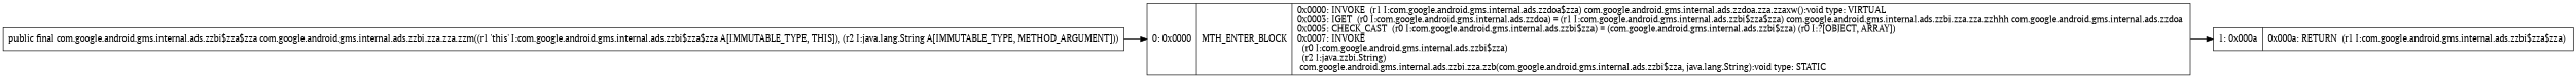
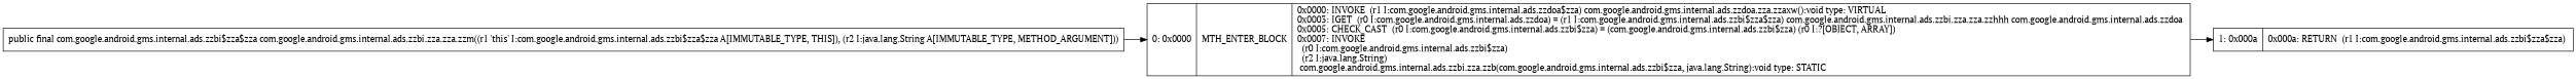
  digraph {
    rankdir=LR
    fontname="PT Serif"
    node [shape=record fontname="PT Serif"]
    edge [fontname="PT Serif"]
-   n1 [label="{0\:\ 0x0000|MTH_ENTER_BLOCK\l|0x0000: INVOKE  (r1 I:com.google.android.gms.internal.ads.zzdoa$zza) com.google.android.gms.internal.ads.zzdoa.zza.zzaxw():void type: VIRTUAL \l0x0003: IGET  (r0 I:com.google.android.gms.internal.ads.zzdoa) = (r1 I:com.google.android.gms.internal.ads.zzbi$zza$zza) com.google.android.gms.internal.ads.zzbi.zza.zza.zzhhh com.google.android.gms.internal.ads.zzdoa \l0x0005: CHECK_CAST  (r0 I:com.google.android.gms.internal.ads.zzbi$zza) = (com.google.android.gms.internal.ads.zzbi$zza) (r0 I:?[OBJECT, ARRAY]) \l0x0007: INVOKE  \l  (r0 I:com.google.android.gms.internal.ads.zzbi$zza)\l  (r2 I:java.zzbi.String)\l com.google.android.gms.internal.ads.zzbi.zza.zzb(com.google.android.gms.internal.ads.zzbi$zza, java.lang.String):void type: STATIC \l}"]
+   n1 [label="{0\:\ 0x0000|MTH_ENTER_BLOCK\l|0x0000: INVOKE  (r1 I:com.google.android.gms.internal.ads.zzdoa$zza) com.google.android.gms.internal.ads.zzdoa.zza.zzaxw():void type: VIRTUAL \l0x0003: IGET  (r0 I:com.google.android.gms.internal.ads.zzdoa) = (r1 I:com.google.android.gms.internal.ads.zzbi$zza$zza) com.google.android.gms.internal.ads.zzbi.zza.zza.zzhhh com.google.android.gms.internal.ads.zzdoa \l0x0005: CHECK_CAST  (r0 I:com.google.android.gms.internal.ads.zzbi$zza) = (com.google.android.gms.internal.ads.zzbi$zza) (r0 I:?[OBJECT, ARRAY]) \l0x0007: INVOKE  \l  (r0 I:com.google.android.gms.internal.ads.zzbi$zza)\l  (r2 I:java.lang.String)\l com.google.android.gms.internal.ads.zzbi.zza.zzb(com.google.android.gms.internal.ads.zzbi$zza, java.lang.String):void type: STATIC \l}"]
    n2 [label="{1\:\ 0x000a|0x000a: RETURN  (r1 I:com.google.android.gms.internal.ads.zzbi$zza$zza) \l}"]
    n3 [label="{public final com.google.android.gms.internal.ads.zzbi$zza$zza com.google.android.gms.internal.ads.zzbi.zza.zza.zzm((r1 'this' I:com.google.android.gms.internal.ads.zzbi$zza$zza A[IMMUTABLE_TYPE, THIS]), (r2 I:java.lang.String A[IMMUTABLE_TYPE, METHOD_ARGUMENT])) }"]
    n1 -> n2
    n3 -> n1
  }
